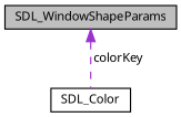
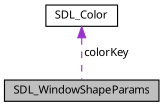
  digraph {
    fontname="Noto Sans"
    node [color=black fontname="Noto Sans" fontsize=10 shape=record style=filled]
    n1 [fillcolor=grey75 fontcolor=black height=0.2 label=SDL_WindowShapeParams width=0.4]
    n2 [fillcolor=white height=0.2 label=SDL_Color width=0.4]
-   n1 -> n2 [color=darkorchid3 dir=back fontname="Noto Sans" fontsize=10 label=" colorKey" labelfontname=Helvetica labelfontsize=10 style=dashed]
+   n2 -> n1 [color=darkorchid3 dir=back fontname="Noto Sans" fontsize=10 label=" colorKey" labelfontname=Helvetica labelfontsize=10 style=dashed]
  }
